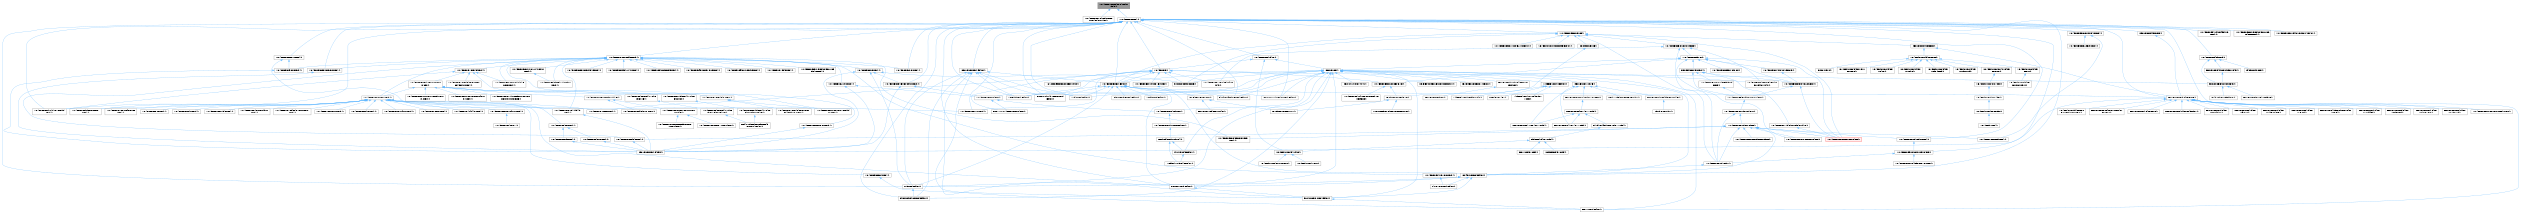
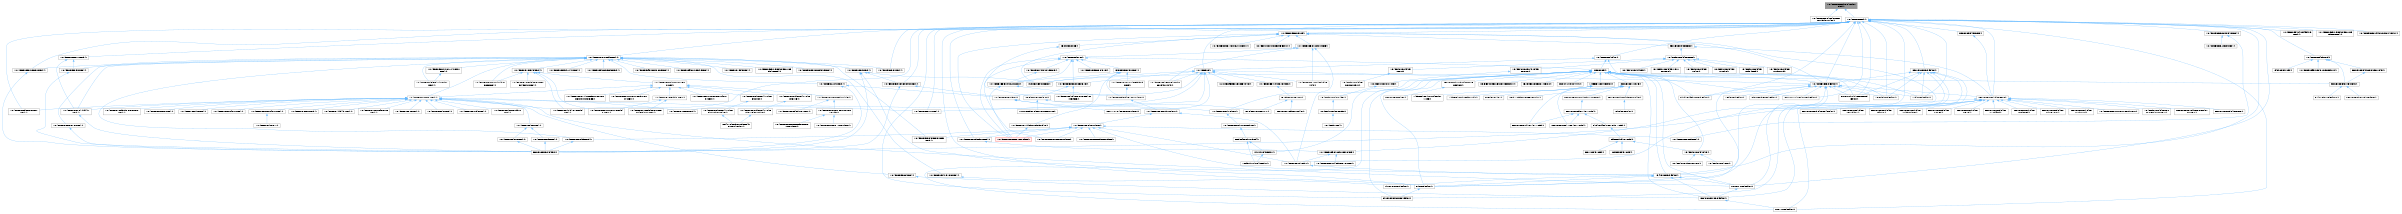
  digraph {
    node [color=grey40 fillcolor=white fontname=Helvetica fontsize=10 shape=box style=filled]
    edge [color=steelblue1 dir=back fontname=Helvetica fontsize=10 labelfontname=Helvetica labelfontsize=10 style=solid]
    n1 [color=gray40 fillcolor=grey60 fontcolor=black height=0.2 label="MovieSceneTrackEvaluation\lField.h" width=0.4]
    n2 [height=0.2 label="MovieSceneEvaluationTree\lPopulationRules.h" width=0.4]
    n3 [height=0.2 label="MovieSceneTrack.h" width=0.4]
    n4 [height=0.2 label="AudioTrackEditor.h" width=0.4]
    n5 [height=0.2 label="BindingLifetimeTrackEditor.h" width=0.4]
    n6 [height=0.2 label="CinematicShotTrackEditor.h" width=0.4]
    n7 [height=0.2 label="CommonAnimationTrackEditor.h" width=0.4]
    n8 [height=0.2 label="CustomPrimitiveDataTrack\lEditor.h" width=0.4]
    n9 [height=0.2 label="ISequencerTrackEditor.h" width=0.4]
    n10 [height=0.2 label="SpawnTrackEditor.h" width=0.4]
    n11 [height=0.2 label="MaterialTrackEditor.h" width=0.4]
    n12 [height=0.2 label="MovieSceneTrackEditor.h" width=0.4]
    n13 [height=0.2 label="KeyframeTrackEditor.h" width=0.4]
    n14 [height=0.2 label="PropertyTrackEditor.h" width=0.4]
    n15 [height=0.2 label="SubTrackEditor.h" width=0.4]
    n16 [height=0.2 label="SequencerTrackFilterBase.h" width=0.4]
    n17 [height=0.2 label="MovieScene.h" width=0.4]
    n18 [height=0.2 label="MovieSceneEnumTrack.h" width=0.4]
    n19 [height=0.2 label="MovieScene3DConstraintTrack.h" width=0.4]
    n20 [height=0.2 label="MovieSceneBinding.h" width=0.4]
    n21 [height=0.2 label="MovieSceneBindingLifetime\lTrack.h" width=0.4]
    n22 [height=0.2 label="MovieSceneCVarTrack.h" width=0.4]
    n23 [height=0.2 label="MovieSceneCameraCutTrack.h" width=0.4]
    n24 [height=0.2 label="MovieSceneCameraShakeSource\lTriggerTrack.h" width=0.4]
    n25 [height=0.2 label="MovieSceneCinematicShotTrack.h" width=0.4]
    n26 [height=0.2 label="MovieSceneClipboard.h" width=0.4]
    n27 [height=0.2 label="MovieSceneConditionCustomization.h" width=0.4]
    n28 [height=0.2 label="MovieSceneEvaluationTemplate.h" width=0.4]
    n29 [height=0.2 label="MovieSceneEvaluationTrack.h" width=0.4]
    n30 [height=0.2 label="MovieSceneNameableTrack.h" width=0.4]
    n31 [height=0.2 label="MovieScenePrimitiveMaterial\lTrack.h" width=0.4]
    n32 [height=0.2 label="MovieSceneObjectProperty\lTrack.h" width=0.4]
    n33 [height=0.2 label="MovieSceneSequence.h" width=0.4]
    n34 [height=0.2 label="MovieSceneSpawnTrack.h" width=0.4]
    n35 [height=0.2 label="SequencerFilterData.h" width=0.4]
    n36 [height=0.2 label="BoolPropertyTrackEditor.h" width=0.4]
    n37 [height=0.2 label="ChaosCacheTrackEditor.h" width=0.4]
    n38 [height=0.2 label="MediaTrackEditor.h" width=0.4]
    n39 [height=0.2 label="TimeWarpTrackEditor.h" width=0.4]
    n40 [height=0.2 label="MovieSceneComponentAttachment.h" width=0.4]
    n41 [height=0.2 label="NavigationToolFilterText\lExpressionContext.h" width=0.4]
    n42 [height=0.2 label="SequencerTextFilterExpression\lContext.h" width=0.4]
    n43 [height=0.2 label="SequencerTrackFilterBase.h" width=0.4]
    n44 [height=0.2 label="SequencerTrackFilterCollection.h" width=0.4]
    n45 [height=0.2 label="SequencerTrackFilter\l_Condition.h" width=0.4]
    n46 [height=0.2 label="SequencerTrackFilter\l_Group.h" width=0.4]
    n47 [height=0.2 label="SequencerTrackFilter\l_HideIsolate.h" width=0.4]
    n48 [height=0.2 label="SequencerTrackFilter\l_Keyed.h" width=0.4]
-   n49 [height=0.2 label="SequencerClipboardReconciler\l_Level.h" width=0.4]
+   n49 [height=0.2 label="SequencerTrackFilter\l_Level.h" width=0.4]
    n50 [height=0.2 label="SequencerTrackFilter\l_Modified.h" width=0.4]
    n51 [height=0.2 label="SequencerTrackFilter\l_Selected.h" width=0.4]
    n52 [height=0.2 label="SequencerTrackFilter\l_TimeWarp.h" width=0.4]
    n53 [height=0.2 label="SequencerTrackFilter\l_Unbound.h" width=0.4]
    n54 [height=0.2 label="SequencerTrackFilters.h" width=0.4]
    n55 [height=0.2 label="FCPXMLMovieSceneTranslator.h" width=0.4]
    n56 [height=0.2 label="K2Node_GetSequenceBinding.h" width=0.4]
    n57 [height=0.2 label="MovieSceneBindingOverrides.h" width=0.4]
    n58 [height=0.2 label="MovieSceneDirectorBlueprint\lConditionUtils.h" width=0.4]
    n59 [height=0.2 label="MovieSceneDynamicBinding\lUtils.h" width=0.4]
    n60 [height=0.2 label="MovieSceneIntegerTrack.h" width=0.4]
    n61 [height=0.2 label="MovieSceneSequencePlayer.h" width=0.4]
    n62 [height=0.2 label="MovieSceneTranslator.h" width=0.4]
    n63 [height=0.2 label="SubTrackEditorBase.h" width=0.4]
    n64 [height=0.2 label="MovieScene3DAttachTrack.h" width=0.4]
    n65 [height=0.2 label="MovieScene3DPathTrack.h" width=0.4]
    n66 [height=0.2 label="ISequencer.h" width=0.4]
    n67 [height=0.2 label="NavigationToolBinding.h" width=0.4]
    n68 [height=0.2 label="SequencerChannelTraits.h" width=0.4]
    n69 [height=0.2 label="ClipboardTypes.h" width=0.4]
+   n70 [height=0.2 label="MovieSceneGameplayCueSections.h" width=0.4]
    n71 [height=0.2 label="SequencerClipboardReconciler.h" width=0.4]
    n72 [height=0.2 label="MovieSceneCompiledDataManager.h" width=0.4]
    n73 [height=0.2 label="MovieSceneEvaluation.h" width=0.4]
    n74 [height=0.2 label="MovieSceneAudioTrack.h" width=0.4]
    n75 [height=0.2 label="MovieSceneCameraShakeSource\lShakeTrack.h" width=0.4]
    n76 [height=0.2 label="MovieSceneCameraShakeTrack.h" width=0.4]
    n77 [height=0.2 label="MovieSceneChaosCacheTrack.h" width=0.4]
    n78 [height=0.2 label="MovieSceneCommonAnimation\lTrack.h" width=0.4]
    n79 [height=0.2 label="MovieSceneSkeletalAnimation\lTrack.h" width=0.4]
    n80 [height=0.2 label="MovieSceneCustomPrimitive\lDataTrack.h" width=0.4]
    n81 [height=0.2 label="MovieSceneDataLayerTrack.h" width=0.4]
    n82 [height=0.2 label="MovieSceneEventTrack.h" width=0.4]
    n83 [height=0.2 label="MovieSceneGameplayCueTrack.h" width=0.4]
    n84 [height=0.2 label="MovieSceneGroomCacheTrack.h" width=0.4]
    n85 [height=0.2 label="MovieSceneLevelVisibility\lTrack.h" width=0.4]
    n86 [height=0.2 label="MovieSceneMaterialTrack.h" width=0.4]
    n87 [height=0.2 label="MovieScenePropertyTrack.h" width=0.4]
    n88 [height=0.2 label="MovieSceneMediaTrack.h" width=0.4]
    n89 [height=0.2 label="MovieSceneParticleParameter\lTrack.h" width=0.4]
    n90 [height=0.2 label="MovieSceneParticleTrack.h" width=0.4]
    n91 [height=0.2 label="MovieSceneStitchAnimTrack.h" width=0.4]
    n92 [height=0.2 label="MovieSceneSubTrack.h" width=0.4]
    n93 [height=0.2 label="MovieSceneTimeWarpTrack.h" width=0.4]
    n94 [height=0.2 label="LevelSequence.h" width=0.4]
    n95 [height=0.2 label="MovieSceneEvaluationState.h" width=0.4]
    n96 [color=red fillcolor="#FFF0F0" height=0.2 label="MovieScenePropertyTemplate.h" width=0.4]
    n97 [height=0.2 label="MovieSceneSpawnableAnnotation.h" width=0.4]
    n98 [height=0.2 label="NavigationToolScopedSelection.h" width=0.4]
    n99 [height=0.2 label="SequencerFilterBase.h" width=0.4]
    n100 [height=0.2 label="LevelSequenceActor.h" width=0.4]
    n101 [height=0.2 label="LevelSequencePlayer.h" width=0.4]
    n102 [height=0.2 label="MovieSceneBindingEventReceiver\lInterface.h" width=0.4]
    n103 [height=0.2 label="MovieSceneToolHelpers.h" width=0.4]
    n104 [height=0.2 label="LevelSequenceBurnIn.h" width=0.4]
    n105 [height=0.2 label="SequenceMediaController.h" width=0.4]
    n106 [height=0.2 label="AutomatedLevelSequenceCapture.h" width=0.4]
    n107 [height=0.2 label="MovieSceneToolsUserSettings.h" width=0.4]
    n108 [height=0.2 label="TrackEditorThumbnail.h" width=0.4]
    n109 [height=0.2 label="MediaThumbnailSection.h" width=0.4]
    n110 [height=0.2 label="ThumbnailSection.h" width=0.4]
    n111 [height=0.2 label="ISequencerModule.h" width=0.4]
    n112 [height=0.2 label="LevelEditorSequencerIntegration.h" width=0.4]
    n113 [height=0.2 label="LevelSequenceFBXInterop.h" width=0.4]
    n114 [height=0.2 label="SequencerThumbnailCapture\lSettings.h" width=0.4]
    n115 [height=0.2 label="TrackThumbnailUtils.h" width=0.4]
    n116 [height=0.2 label="WidgetBlueprintEditor.h" width=0.4]
    n117 [height=0.2 label="NavigationToolActor.h" width=0.4]
    n118 [height=0.2 label="NavigationToolComponent.h" width=0.4]
    n119 [height=0.2 label="SequencerCustomizationManager.h" width=0.4]
    n120 [height=0.2 label="SequencerOutlinerViewModel.h" width=0.4]
    n121 [height=0.2 label="SequencerTrackAreaViewModel.h" width=0.4]
    n122 [height=0.2 label="SequencerTimeSliderController.h" width=0.4]
    n123 [height=0.2 label="TrackModelStorageExtension.h" width=0.4]
    n124 [height=0.2 label="BuiltInChannelEditors.h" width=0.4]
    n125 [height=0.2 label="SequencerChannelInterface.h" width=0.4]
    n126 [height=0.2 label="SequencerSettings.h" width=0.4]
    n127 [height=0.2 label="SDesignerView.h" width=0.4]
    n128 [height=0.2 label="WidgetBlueprintApplication\lMode.h" width=0.4]
    n129 [height=0.2 label="WidgetBlueprintEditorUtils.h" width=0.4]
    n130 [height=0.2 label="SequencerEditorViewModel.h" width=0.4]
    n131 [height=0.2 label="IClockExtension.h" width=0.4]
    n132 [height=0.2 label="BindingLifetimeOverlayModel.h" width=0.4]
    n133 [height=0.2 label="ObjectBindingModel.h" width=0.4]
    n134 [height=0.2 label="PossessableModel.h" width=0.4]
    n135 [height=0.2 label="SpawnableModel.h" width=0.4]
    n136 [height=0.2 label="MovieSceneComponentMaterial\lSystem.h" width=0.4]
    n137 [height=0.2 label="MovieSceneMaterialParameter\lCollectionTrack.h" width=0.4]
    n138 [height=0.2 label="MovieSceneTracksComponent\lTypes.h" width=0.4]
    n139 [height=0.2 label="MovieScene3DTransformTrack.h" width=0.4]
    n140 [height=0.2 label="MovieSceneActorReference\lTrack.h" width=0.4]
    n141 [height=0.2 label="MovieSceneBoolTrack.h" width=0.4]
    n142 [height=0.2 label="MovieSceneByteTrack.h" width=0.4]
    n143 [height=0.2 label="MovieSceneColorTrack.h" width=0.4]
    n144 [height=0.2 label="MovieSceneDoubleTrack.h" width=0.4]
    n145 [height=0.2 label="MovieSceneEulerTransform\lTrack.h" width=0.4]
    n146 [height=0.2 label="MovieSceneFloatTrack.h" width=0.4]
    n147 [height=0.2 label="MovieSceneMediaPlayerProperty\lTrack.h" width=0.4]
    n148 [height=0.2 label="MovieSceneRotatorTrack.h" width=0.4]
    n149 [height=0.2 label="MovieSceneStringTrack.h" width=0.4]
    n150 [height=0.2 label="MovieSceneTransformTrack.h" width=0.4]
    n151 [height=0.2 label="MovieSceneVectorTrack.h" width=0.4]
    n152 [height=0.2 label="MovieSceneVisibilityTrack.h" width=0.4]
    n153 [height=0.2 label="MovieSceneComponentAttachment\lSystem.h" width=0.4]
    n154 [height=0.2 label="MovieSceneComponentTransform\lSystem.h" width=0.4]
    n155 [height=0.2 label="MovieSceneDoublePerlinNoise\lChannel.h" width=0.4]
    n156 [height=0.2 label="MovieSceneFloatPerlinNoise\lChannel.h" width=0.4]
    n157 [height=0.2 label="MovieSceneInterrogationLinker.h" width=0.4]
    n158 [height=0.2 label="MovieSceneMaterialSystem.h" width=0.4]
    n159 [height=0.2 label="MovieScenePreAnimatedComponent\lTransformStorage.h" width=0.4]
    n160 [height=0.2 label="MovieSceneDoublePerlinNoise\lChannelContainer.h" width=0.4]
    n161 [height=0.2 label="MovieSceneFloatPerlinNoise\lChannelContainer.h" width=0.4]
    n162 [height=0.2 label="MovieScenePredictionSystem.h" width=0.4]
    n163 [height=0.2 label="MovieScenePropertyComponent\lHandler.h" width=0.4]
    n164 [height=0.2 label="MovieSceneMaterialParameter\lCollectionSystem.h" width=0.4]
    n165 [height=0.2 label="PerlinNoiseChannelDetails\lCustomization.h" width=0.4]
    n166 [height=0.2 label="MovieSceneInterrogatedProperty\lInstantiator.h" width=0.4]
    n167 [height=0.2 label="MovieScenePropertyInstantiator.h" width=0.4]
    n168 [height=0.2 label="MovieSceneHitProxy.h" width=0.4]
    n169 [height=0.2 label="MovieSceneFadeTrack.h" width=0.4]
    n170 [height=0.2 label="MovieSceneSlomoTrack.h" width=0.4]
    n171 [height=0.2 label="IMovieScenePlayer.h" width=0.4]
    n172 [height=0.2 label="NavigationToolFilterBase.h" width=0.4]
    n173 [height=0.2 label="BlendableTokenStack.h" width=0.4]
    n174 [height=0.2 label="MovieSceneParameterTemplate.h" width=0.4]
    n175 [height=0.2 label="MovieSceneBlendingActuator.h" width=0.4]
    n176 [height=0.2 label="MovieSceneInitialValueStore.h" width=0.4]
    n177 [height=0.2 label="MovieSceneLegacyPlayer.h" width=0.4]
    n178 [height=0.2 label="MovieSceneAccumulatedBlend\lState.h" width=0.4]
    n179 [height=0.2 label="MovieSceneBlendingAccumulator.h" width=0.4]
    n180 [height=0.2 label="MovieSceneMultiChannelBlending.h" width=0.4]
    n181 [height=0.2 label="MovieSceneExecutionTokens.h" width=0.4]
    n182 [height=0.2 label="MovieSceneEvalTemplate.h" width=0.4]
    n183 [height=0.2 label="MovieSceneBaseCacheTemplate.h" width=0.4]
    n184 [height=0.2 label="NavigationToolBuiltInFilter\lParams.h" width=0.4]
    n185 [height=0.2 label="NavigationToolFilterMenu\lContext.h" width=0.4]
    n186 [height=0.2 label="NavigationToolFilter\l_Dirty.h" width=0.4]
    n187 [height=0.2 label="NavigationToolFilter\l_Marks.h" width=0.4]
    n188 [height=0.2 label="NavigationToolFilter\l_Playhead.h" width=0.4]
    n189 [height=0.2 label="NavigationToolFilter\l_Text.h" width=0.4]
    n190 [height=0.2 label="NavigationToolFilter\l_Unbound.h" width=0.4]
-   n191 [height=0.2 label="CustomText.h" width=0.4]
+   n191 [height=0.2 label="NavigationToolFilters.h" width=0.4]
    n192 [height=0.2 label="INavigationToolProvider.h" width=0.4]
    n193 [height=0.2 label="NavigationToolFilter\l_CustomText.h" width=0.4]
    n194 [height=0.2 label="NavigationToolProvider.h" width=0.4]
    n195 [height=0.2 label="NavigationToolExtender.h" width=0.4]
    n196 [height=0.2 label="INavigationTool.h" width=0.4]
    n1 -> n2
    n1 -> n3
    n3 -> n4
    n3 -> n5
    n3 -> n6
    n3 -> n7
    n3 -> n8
    n3 -> n9
    n3 -> n10
    n3 -> n11
    n3 -> n12
    n3 -> n13
    n3 -> n14
    n3 -> n15
    n3 -> n16
    n3 -> n17
    n3 -> n18
    n3 -> n19
    n3 -> n20
    n3 -> n21
    n3 -> n22
    n3 -> n23
    n3 -> n24
    n3 -> n25
    n3 -> n26
    n3 -> n27
    n3 -> n28
    n3 -> n29
    n3 -> n30
    n3 -> n31
    n3 -> n32
    n3 -> n33
    n3 -> n34
    n3 -> n35
    n9 -> n4
    n9 -> n6
    n9 -> n8
    n9 -> n10
    n9 -> n11
    n9 -> n12
    n9 -> n15
    n9 -> n36
    n12 -> n4
    n12 -> n5
    n12 -> n7
    n12 -> n8
    n12 -> n11
    n12 -> n13
    n12 -> n14
    n12 -> n15
    n12 -> n16
    n12 -> n37
    n12 -> n38
    n13 -> n14
    n13 -> n15
    n13 -> n36
    n13 -> n39
    n14 -> n36
    n15 -> n6
    n16 -> n40
    n16 -> n41
    n16 -> n42
    n16 -> n43
    n16 -> n44
    n16 -> n45
    n16 -> n46
    n16 -> n47
    n16 -> n48
    n16 -> n49
    n16 -> n50
    n16 -> n51
    n16 -> n52
    n16 -> n53
    n16 -> n54
    n17 -> n12
    n17 -> n18
    n17 -> n55
    n17 -> n56
    n17 -> n57
    n17 -> n58
    n17 -> n59
    n17 -> n60
    n17 -> n61
    n17 -> n62
    n17 -> n63
    n19 -> n64
    n19 -> n65
    n20 -> n17
    n20 -> n66
    n20 -> n67
    n23 -> n54
    n25 -> n54
    n25 -> n62
    n26 -> n68
    n26 -> n69
+   n26 -> n70
    n26 -> n71
    n28 -> n72
    n28 -> n73
    n29 -> n28
    n30 -> n22
    n30 -> n23
    n30 -> n74
    n30 -> n75
    n30 -> n76
    n30 -> n77
    n30 -> n78
    n30 -> n79
    n30 -> n80
    n30 -> n81
    n30 -> n82
    n30 -> n83
    n30 -> n84
    n30 -> n85
    n30 -> n86
    n30 -> n87
    n30 -> n88
    n30 -> n89
    n30 -> n90
    n30 -> n91
    n30 -> n92
    n30 -> n93
    n33 -> n12
    n33 -> n63
    n33 -> n73
    n33 -> n94
    n33 -> n95
    n33 -> n96
    n33 -> n97
    n33 -> n98
    n33 -> n99
    n34 -> n82
    n34 -> n85
    n35 -> n16
    n36 -> n10
    n57 -> n100
    n61 -> n101
    n61 -> n102
    n62 -> n55
    n62 -> n103
    n66 -> n4
    n66 -> n5
    n66 -> n6
    n66 -> n7
    n66 -> n8
    n66 -> n10
    n66 -> n11
    n66 -> n12
    n66 -> n13
    n66 -> n14
    n66 -> n15
    n66 -> n36
    n66 -> n63
    n66 -> n68
    n66 -> n103
    n66 -> n110
    n66 -> n111
    n66 -> n112
    n66 -> n113
    n66 -> n114
    n66 -> n115
    n66 -> n116
    n67 -> n117
    n67 -> n118
    n68 -> n124
    n68 -> n125
    n71 -> n68
    n73 -> n13
    n74 -> n54
    n74 -> n62
    n78 -> n79
    n81 -> n54
    n82 -> n54
    n85 -> n54
    n86 -> n31
    n86 -> n80
    n86 -> n136
    n86 -> n137
    n86 -> n138
    n87 -> n14
    n87 -> n18
    n87 -> n31
    n87 -> n32
    n87 -> n60
    n87 -> n85
    n87 -> n139
    n87 -> n140
    n87 -> n141
    n87 -> n142
    n87 -> n143
    n87 -> n144
    n87 -> n145
    n87 -> n146
    n87 -> n147
    n87 -> n148
    n87 -> n149
    n87 -> n150
    n87 -> n151
    n87 -> n152
    n90 -> n54
    n92 -> n15
    n92 -> n25
    n92 -> n54
    n92 -> n63
    n93 -> n39
    n94 -> n101
    n95 -> n58
    n95 -> n59
    n95 -> n73
    n95 -> n171
    n99 -> n16
    n99 -> n172
    n100 -> n104
    n100 -> n105
    n101 -> n104
    n101 -> n106
    n103 -> n107
    n107 -> n108
    n108 -> n109
    n108 -> n110
    n110 -> n109
    n111 -> n119
    n111 -> n120
    n111 -> n121
    n111 -> n122
    n111 -> n123
    n114 -> n126
    n116 -> n127
    n116 -> n128
    n116 -> n129
    n119 -> n130
    n122 -> n131
    n130 -> n120
    n130 -> n121
    n130 -> n132
    n132 -> n133
    n133 -> n67
    n133 -> n134
    n133 -> n135
    n138 -> n87
    n138 -> n153
    n138 -> n154
    n138 -> n155
    n138 -> n156
    n138 -> n157
    n138 -> n158
    n138 -> n159
    n139 -> n168
    n141 -> n36
    n146 -> n169
    n146 -> n170
    n155 -> n160
    n156 -> n161
    n157 -> n162
    n157 -> n163
    n158 -> n136
    n158 -> n164
    n160 -> n165
    n161 -> n165
    n163 -> n166
    n163 -> n167
    n169 -> n54
    n170 -> n54
    n171 -> n61
    n171 -> n66
    n171 -> n96
    n171 -> n173
    n171 -> n174
    n171 -> n175
    n171 -> n176
    n171 -> n177
    n172 -> n184
    n172 -> n185
    n172 -> n186
    n172 -> n187
    n172 -> n188
    n172 -> n189
    n172 -> n190
    n172 -> n191
    n173 -> n175
    n173 -> n178
    n173 -> n179
    n173 -> n180
    n175 -> n96
    n175 -> n179
    n176 -> n175
    n178 -> n179
    n179 -> n181
    n180 -> n96
    n181 -> n73
    n181 -> n182
    n182 -> n13
    n182 -> n29
    n182 -> n65
    n182 -> n73
    n182 -> n89
    n182 -> n90
    n182 -> n96
    n182 -> n174
    n182 -> n183
    n184 -> n192
    n189 -> n193
    n192 -> n194
    n194 -> n195
    n195 -> n196
  }
